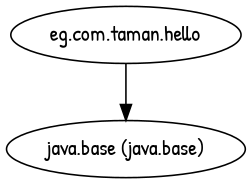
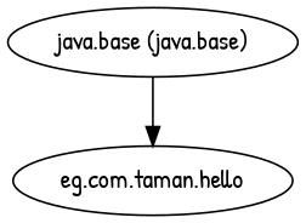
  digraph {
    fontname="Patrick Hand"
    node [fontname="Patrick Hand"]
    "eg.com.taman.hello"
    "java.base (java.base)"
-   "eg.com.taman.hello" -> "java.base (java.base)" [fontname="Patrick Hand"]
+   "java.base (java.base)" -> "eg.com.taman.hello" [fontname="Patrick Hand"]
  }
